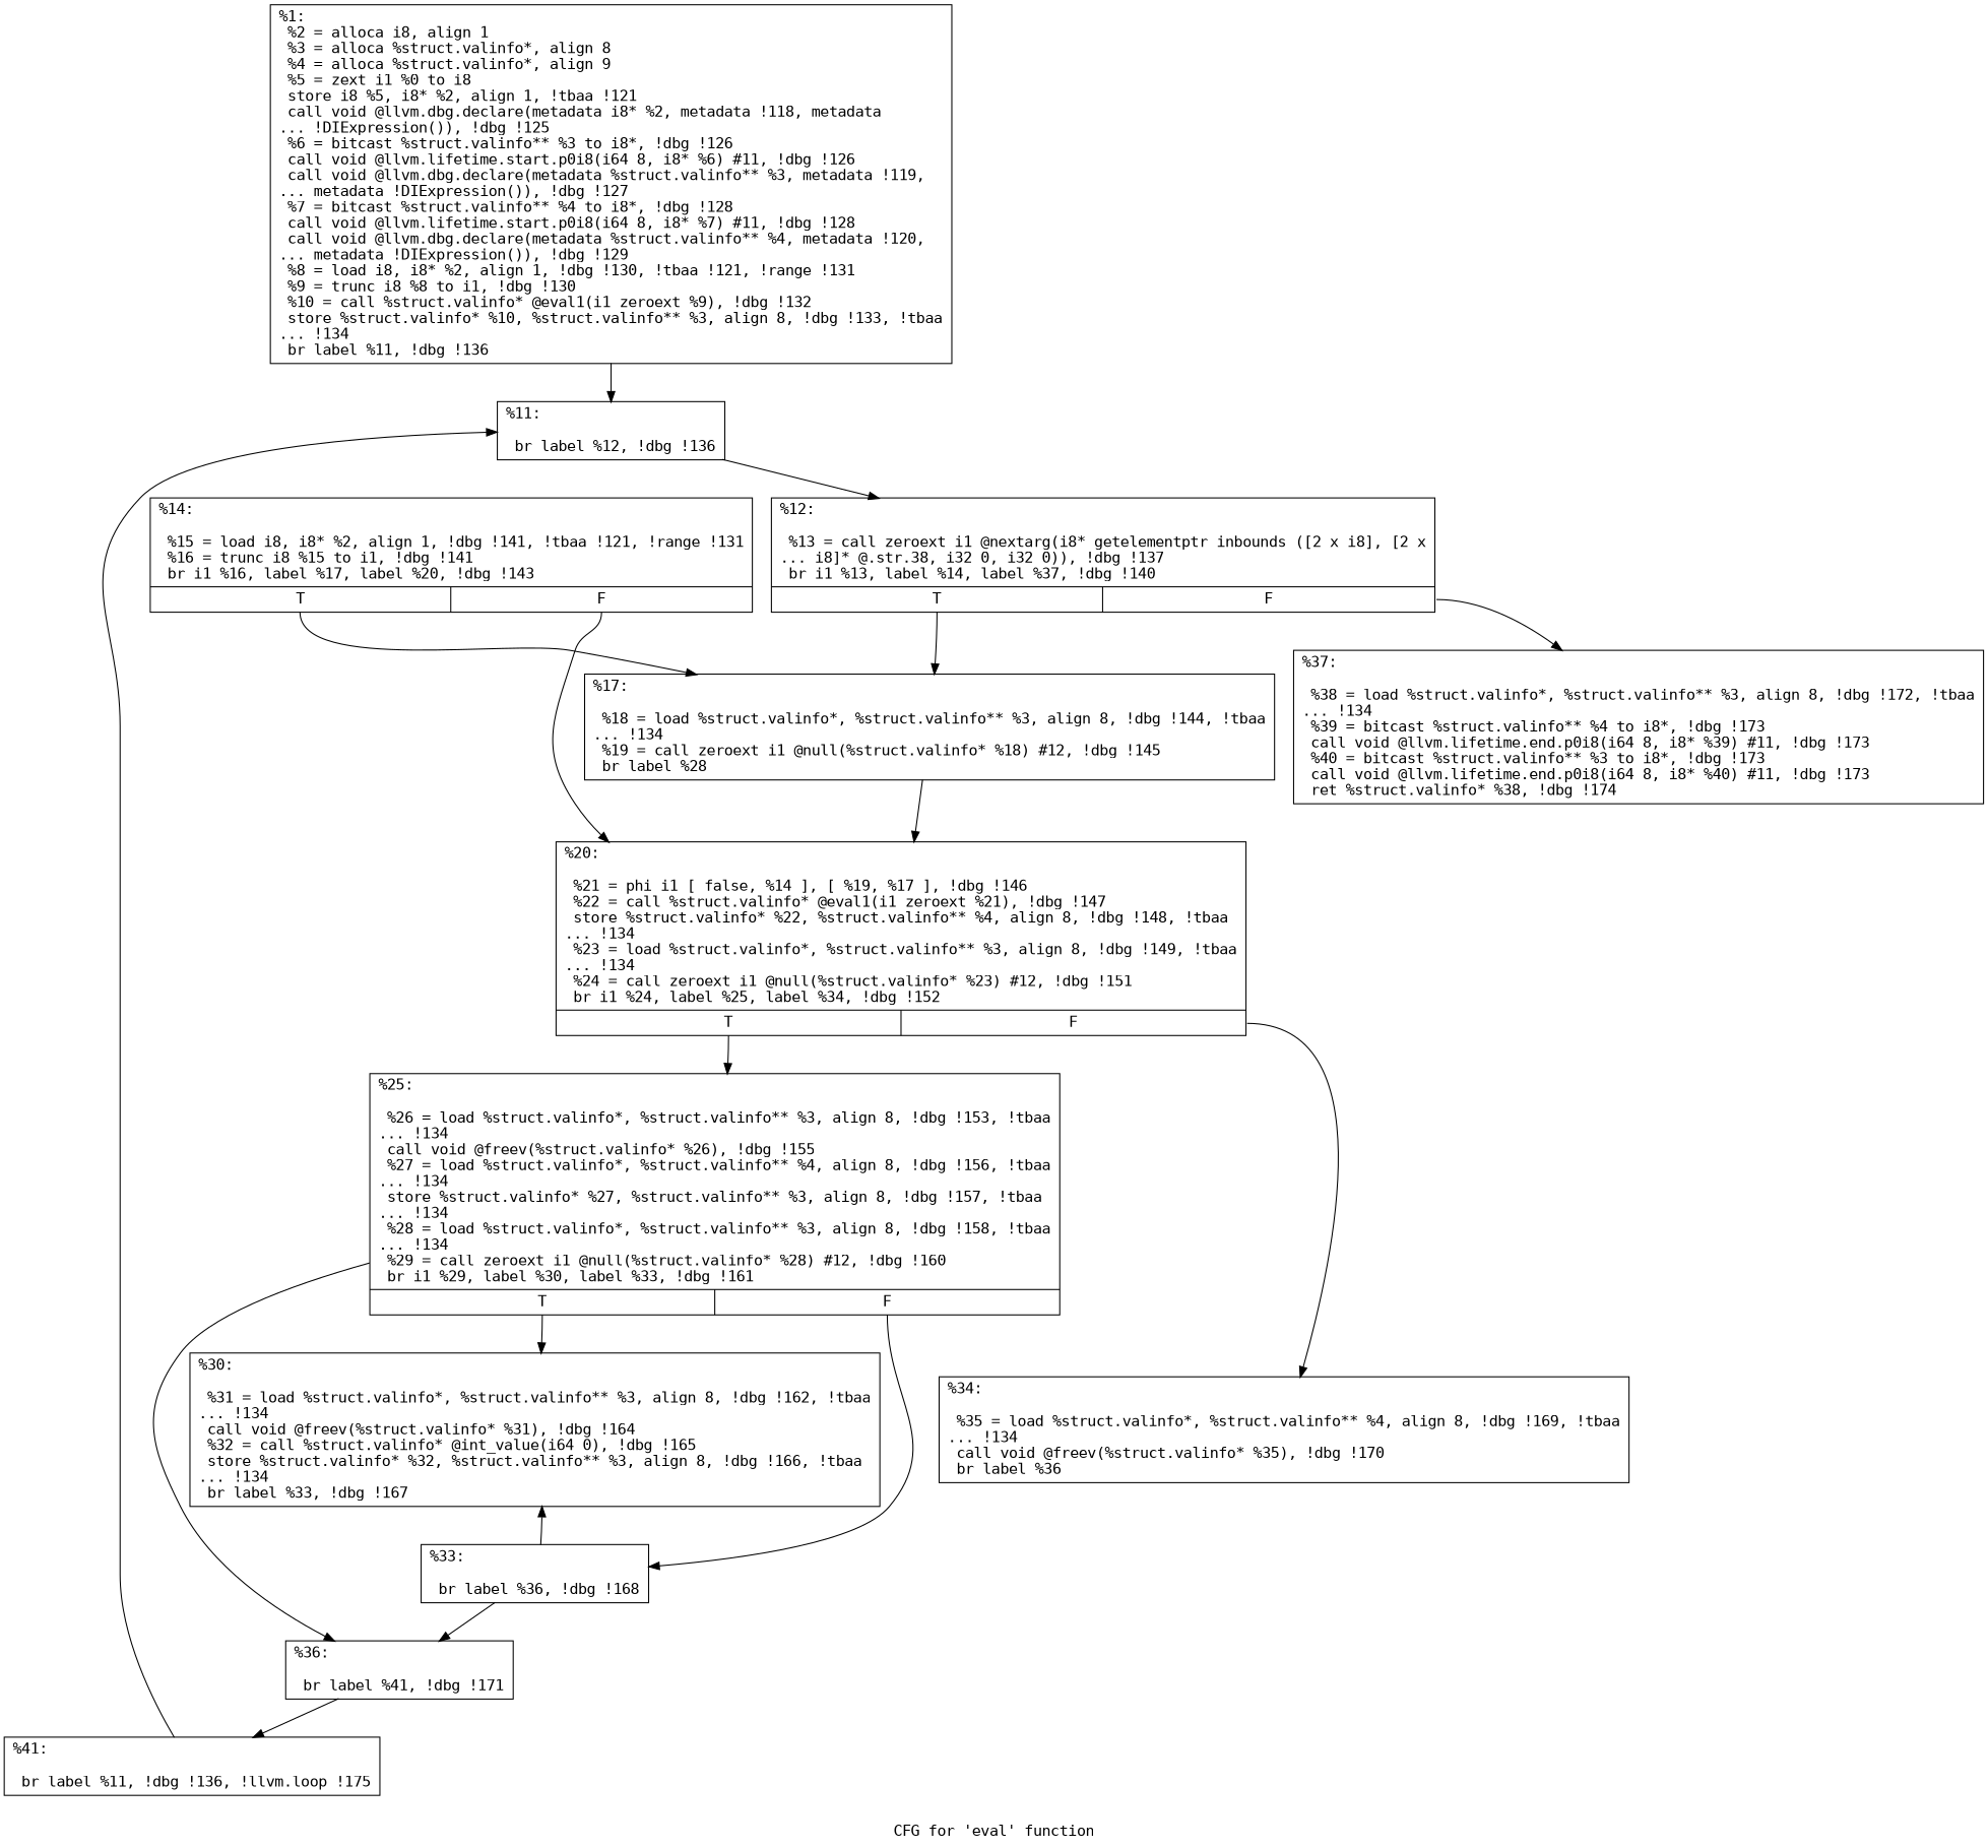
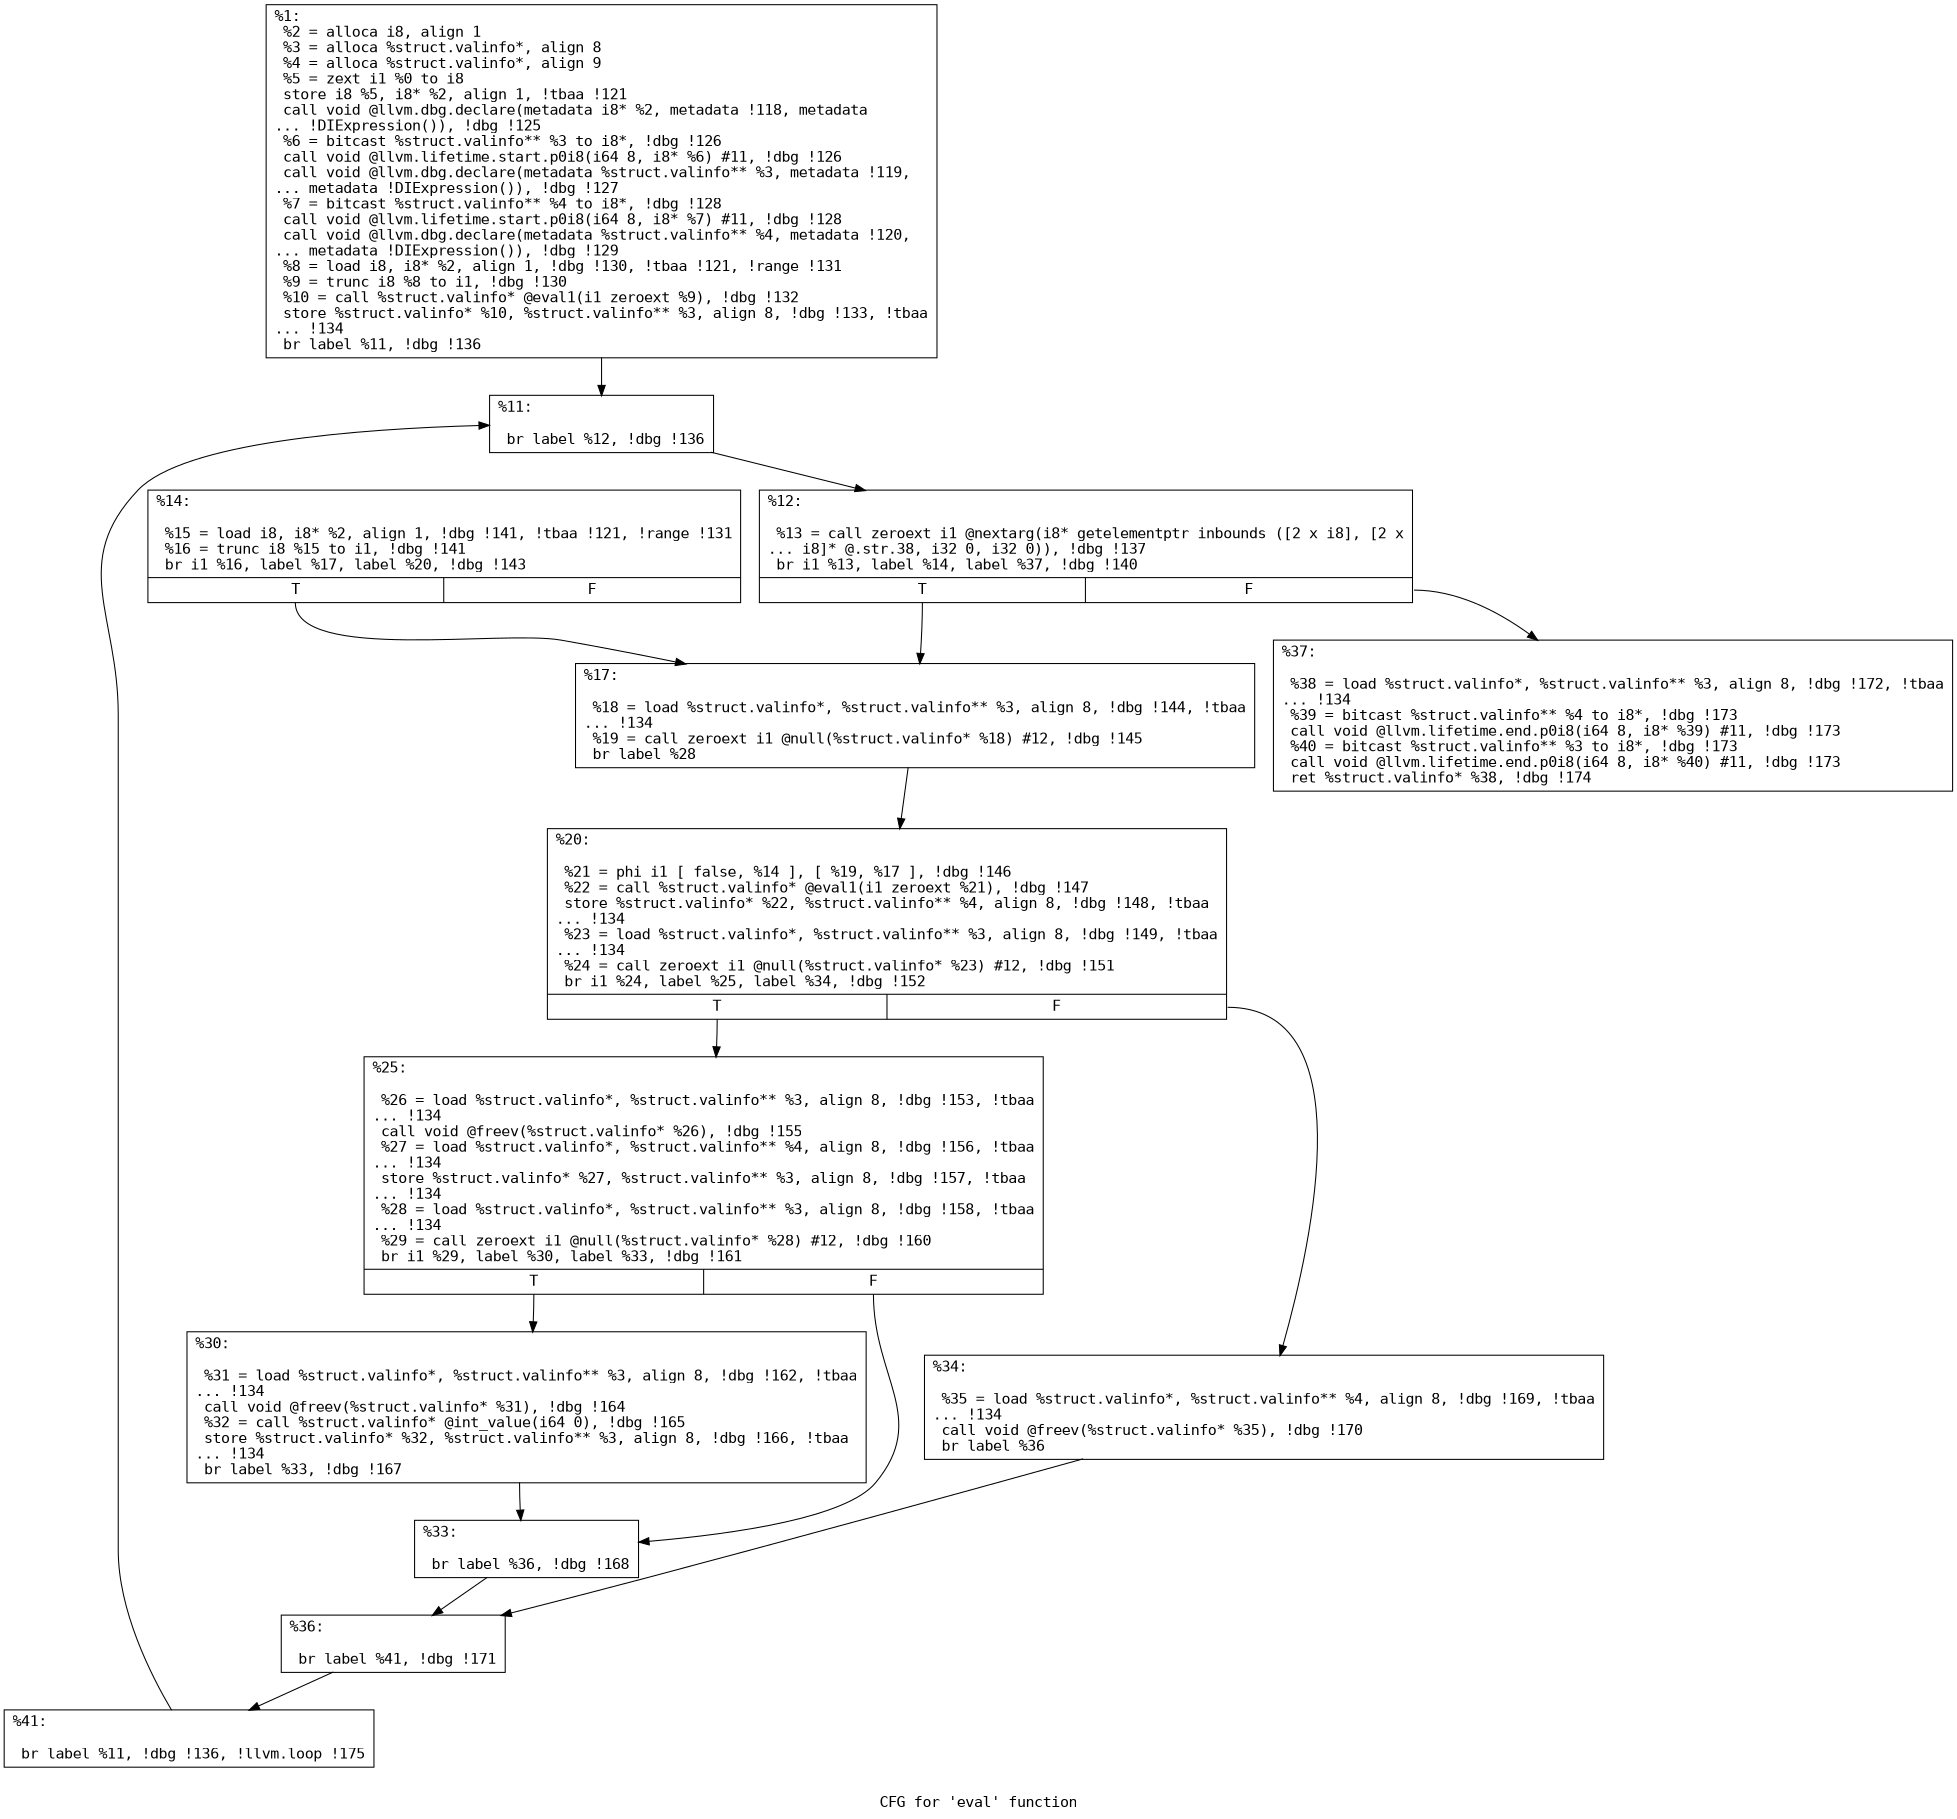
  digraph {
    fontname="DejaVu Sans Mono"
    label="CFG for 'eval' function"
    node [fontname="DejaVu Sans Mono" shape=record]
    edge [fontname="DejaVu Sans Mono"]
    n1 [label="{%1:\l  %2 = alloca i8, align 1\l  %3 = alloca %struct.valinfo*, align 8\l  %4 = alloca %struct.valinfo*, align 9\l  %5 = zext i1 %0 to i8\l  store i8 %5, i8* %2, align 1, !tbaa !121\l  call void @llvm.dbg.declare(metadata i8* %2, metadata !118, metadata\l... !DIExpression()), !dbg !125\l  %6 = bitcast %struct.valinfo** %3 to i8*, !dbg !126\l  call void @llvm.lifetime.start.p0i8(i64 8, i8* %6) #11, !dbg !126\l  call void @llvm.dbg.declare(metadata %struct.valinfo** %3, metadata !119,\l... metadata !DIExpression()), !dbg !127\l  %7 = bitcast %struct.valinfo** %4 to i8*, !dbg !128\l  call void @llvm.lifetime.start.p0i8(i64 8, i8* %7) #11, !dbg !128\l  call void @llvm.dbg.declare(metadata %struct.valinfo** %4, metadata !120,\l... metadata !DIExpression()), !dbg !129\l  %8 = load i8, i8* %2, align 1, !dbg !130, !tbaa !121, !range !131\l  %9 = trunc i8 %8 to i1, !dbg !130\l  %10 = call %struct.valinfo* @eval1(i1 zeroext %9), !dbg !132\l  store %struct.valinfo* %10, %struct.valinfo** %3, align 8, !dbg !133, !tbaa\l... !134\l  br label %11, !dbg !136\l}"]
    n2 [label="{%11:\l\l  br label %12, !dbg !136\l}"]
    n3 [label="{%12:\l\l  %13 = call zeroext i1 @nextarg(i8* getelementptr inbounds ([2 x i8], [2 x\l... i8]* @.str.38, i32 0, i32 0)), !dbg !137\l  br i1 %13, label %14, label %37, !dbg !140\l|{<s0>T|<s1>F}}"]
    n4 [label="{%37:\l\l  %38 = load %struct.valinfo*, %struct.valinfo** %3, align 8, !dbg !172, !tbaa\l... !134\l  %39 = bitcast %struct.valinfo** %4 to i8*, !dbg !173\l  call void @llvm.lifetime.end.p0i8(i64 8, i8* %39) #11, !dbg !173\l  %40 = bitcast %struct.valinfo** %3 to i8*, !dbg !173\l  call void @llvm.lifetime.end.p0i8(i64 8, i8* %40) #11, !dbg !173\l  ret %struct.valinfo* %38, !dbg !174\l}"]
    n5 [label="{%17:\l\l  %18 = load %struct.valinfo*, %struct.valinfo** %3, align 8, !dbg !144, !tbaa\l... !134\l  %19 = call zeroext i1 @null(%struct.valinfo* %18) #12, !dbg !145\l  br label %28\l}"]
    n6 [label="{%14:\l\l  %15 = load i8, i8* %2, align 1, !dbg !141, !tbaa !121, !range !131\l  %16 = trunc i8 %15 to i1, !dbg !141\l  br i1 %16, label %17, label %20, !dbg !143\l|{<s0>T|<s1>F}}"]
    n7 [label="{%20:\l\l  %21 = phi i1 [ false, %14 ], [ %19, %17 ], !dbg !146\l  %22 = call %struct.valinfo* @eval1(i1 zeroext %21), !dbg !147\l  store %struct.valinfo* %22, %struct.valinfo** %4, align 8, !dbg !148, !tbaa\l... !134\l  %23 = load %struct.valinfo*, %struct.valinfo** %3, align 8, !dbg !149, !tbaa\l... !134\l  %24 = call zeroext i1 @null(%struct.valinfo* %23) #12, !dbg !151\l  br i1 %24, label %25, label %34, !dbg !152\l|{<s0>T|<s1>F}}"]
    n8 [label="{%25:\l\l  %26 = load %struct.valinfo*, %struct.valinfo** %3, align 8, !dbg !153, !tbaa\l... !134\l  call void @freev(%struct.valinfo* %26), !dbg !155\l  %27 = load %struct.valinfo*, %struct.valinfo** %4, align 8, !dbg !156, !tbaa\l... !134\l  store %struct.valinfo* %27, %struct.valinfo** %3, align 8, !dbg !157, !tbaa\l... !134\l  %28 = load %struct.valinfo*, %struct.valinfo** %3, align 8, !dbg !158, !tbaa\l... !134\l  %29 = call zeroext i1 @null(%struct.valinfo* %28) #12, !dbg !160\l  br i1 %29, label %30, label %33, !dbg !161\l|{<s0>T|<s1>F}}"]
    n9 [label="{%34:\l\l  %35 = load %struct.valinfo*, %struct.valinfo** %4, align 8, !dbg !169, !tbaa\l... !134\l  call void @freev(%struct.valinfo* %35), !dbg !170\l  br label %36\l}"]
    n10 [label="{%30:\l\l  %31 = load %struct.valinfo*, %struct.valinfo** %3, align 8, !dbg !162, !tbaa\l... !134\l  call void @freev(%struct.valinfo* %31), !dbg !164\l  %32 = call %struct.valinfo* @int_value(i64 0), !dbg !165\l  store %struct.valinfo* %32, %struct.valinfo** %3, align 8, !dbg !166, !tbaa\l... !134\l  br label %33, !dbg !167\l}"]
    n11 [label="{%33:\l\l  br label %36, !dbg !168\l}"]
    n12 [label="{%36:\l\l  br label %41, !dbg !171\l}"]
    n13 [label="{%41:\l\l  br label %11, !dbg !136, !llvm.loop !175\l}"]
    n1 -> n2
    n2 -> n3
    n3 -> n4 [tailport=s1]
    n3 -> n5 [tailport=s0]
    n5 -> n7
    n6 -> n5 [tailport=s0]
-   n6 -> n7 [tailport=s1]
    n7 -> n8 [tailport=s0]
    n7 -> n9 [tailport=s1]
    n8 -> n10 [tailport=s0]
    n8 -> n11 [tailport=s1]
-   n8 -> n12
-   n11 -> n10
+   n9 -> n12
+   n10 -> n11
    n11 -> n12
    n12 -> n13
    n13 -> n2
  }
